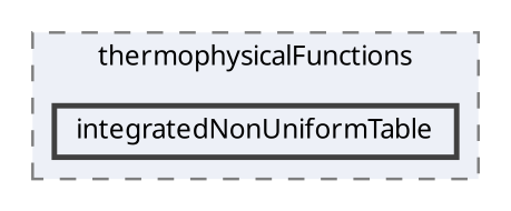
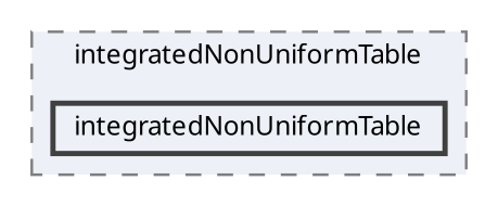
  digraph {
    compound=true
    fontname="Noto Sans"
    n1 [color=grey25 fillcolor="#edf0f7" fontname="Noto Sans" fontsize=10 height=0.2 label=integratedNonUniformTable shape=box style="filled,bold" width=0.4]
    subgraph cluster_1 {
      bgcolor="#edf0f7"
      fontsize=10
-     label=thermophysicalFunctions
+     label=integratedNonUniformTable
      pencolor=grey50
      style="filled,dashed"
      n1
    }
  }
